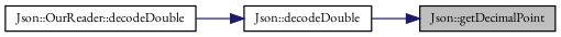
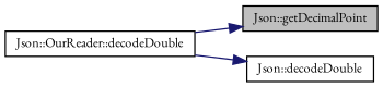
  digraph {
    fontname="EB Garamond"
    rankdir=RL
    node [color=black fillcolor=white fontname="EB Garamond" fontsize=10 shape=record style=filled]
    edge [color=midnightblue dir=back fontname="EB Garamond" fontsize=10 labelfontname=Helvetica labelfontsize=10 style=solid]
    n1 [fillcolor=grey75 fontcolor=black height=0.2 label="Json::getDecimalPoint" width=0.4]
    n2 [height=0.2 label="Json::decodeDouble" width=0.4]
    n3 [height=0.2 label="Json::OurReader::decodeDouble" width=0.4]
-   n1 -> n2
+   n1 -> n3
    n2 -> n3
  }
